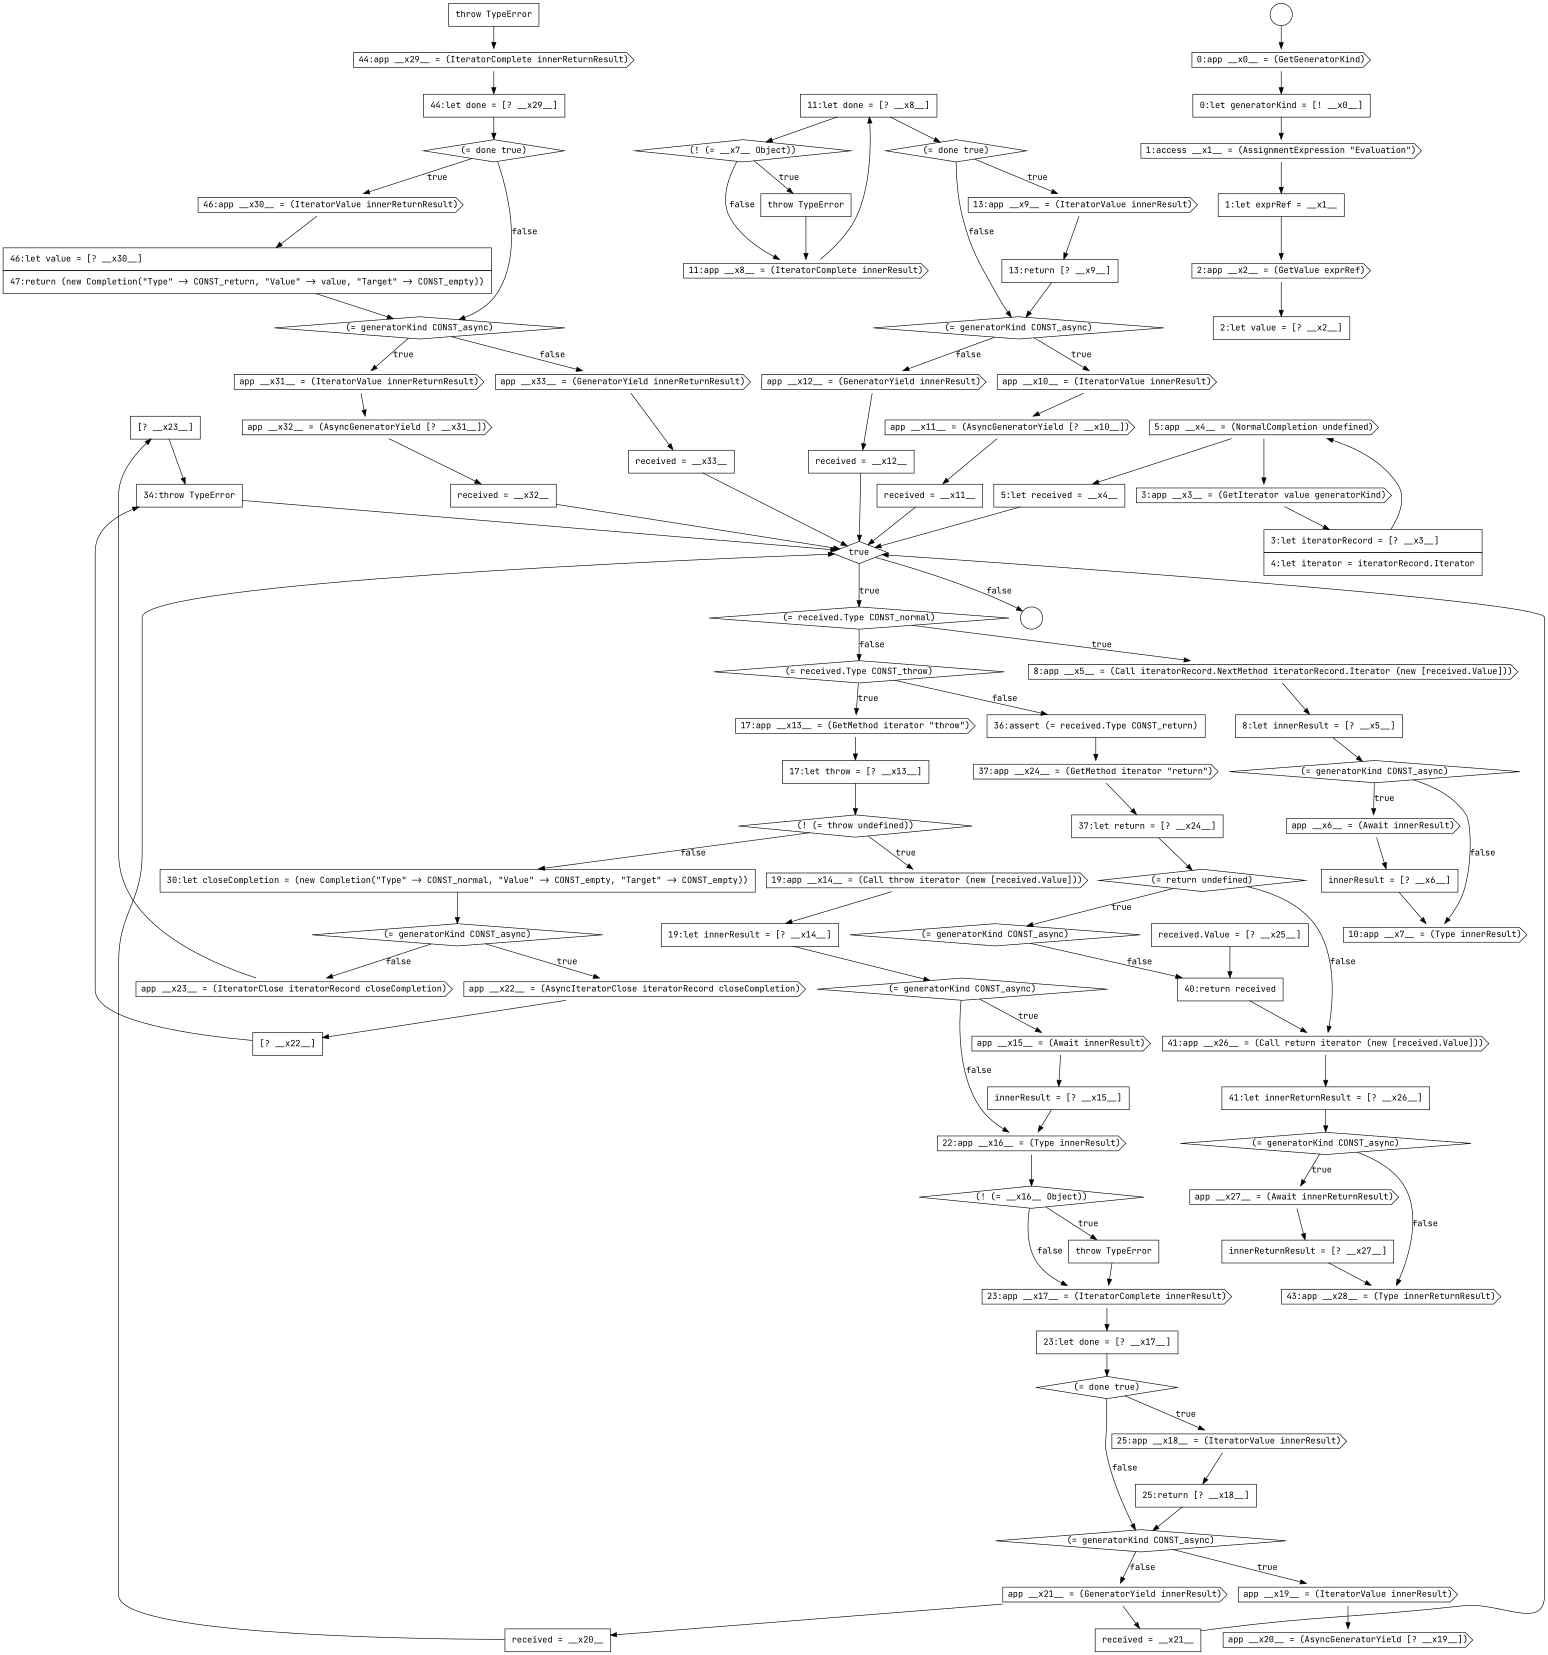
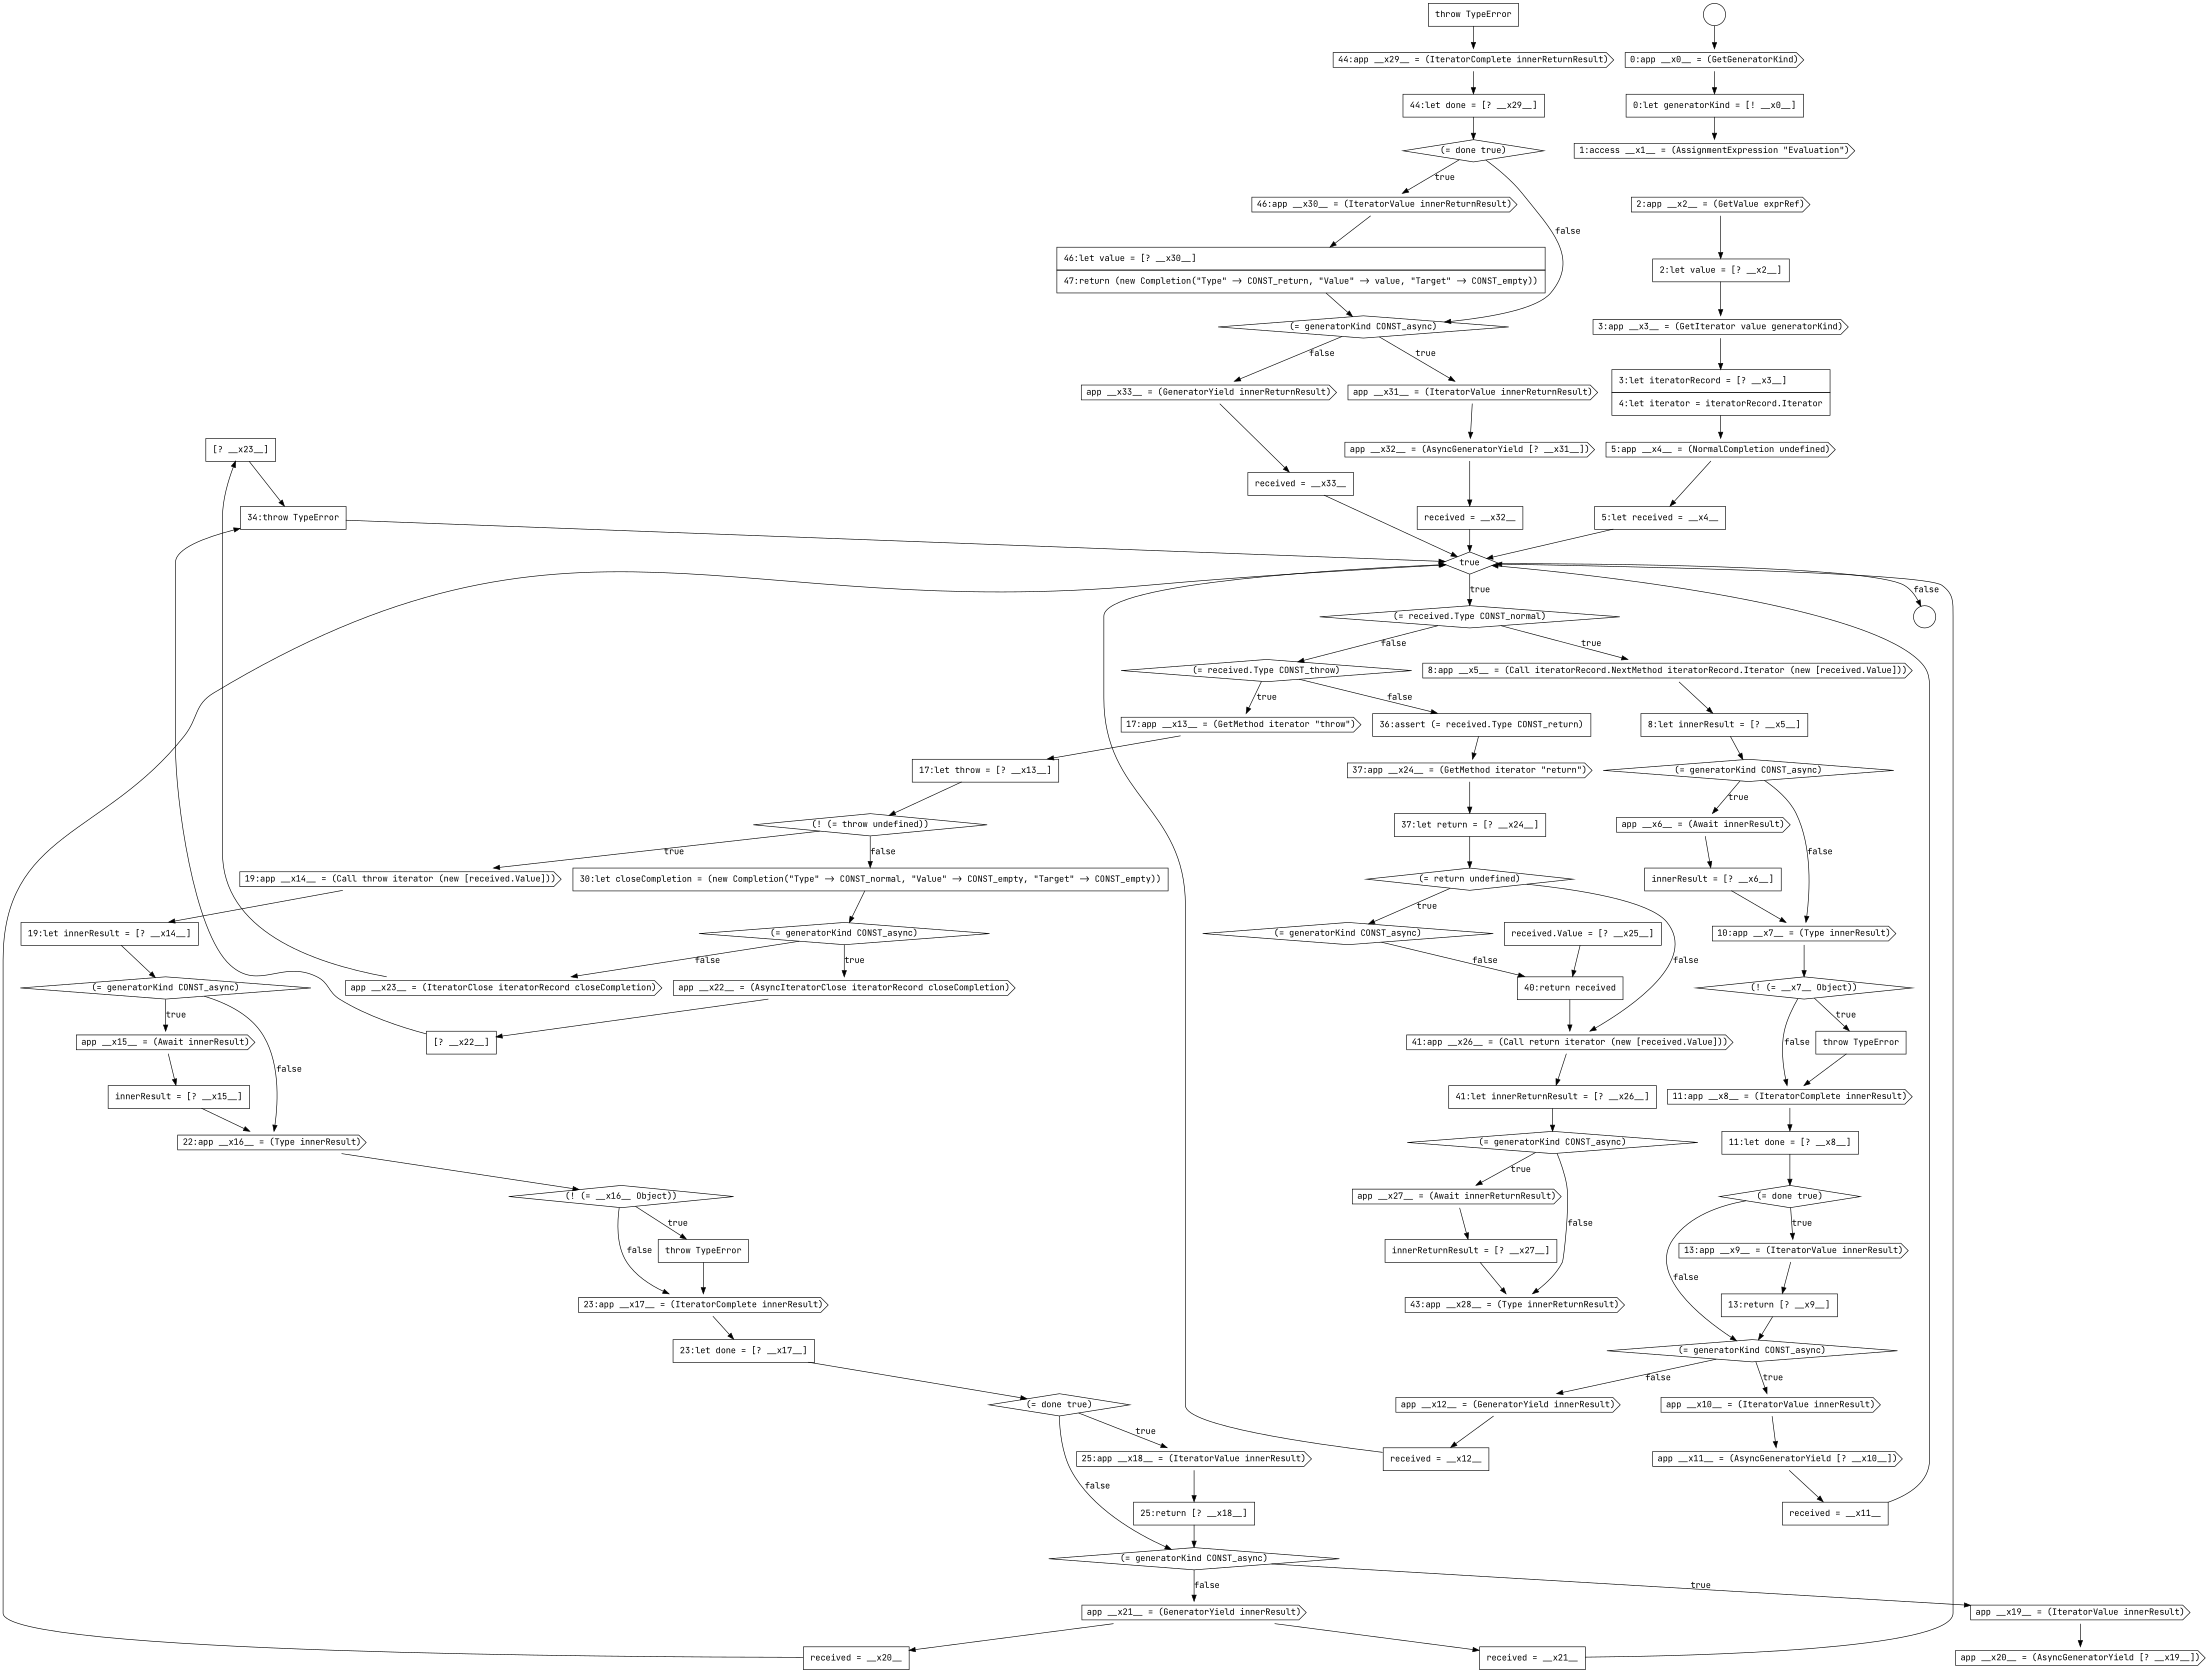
  digraph {
    fontname="JetBrains Mono"
    node [color=black fillcolor=white fontname="JetBrains Mono" shape=none style=filled]
    edge [color=black fontname="JetBrains Mono"]
    n1 [label=<<font color="black">     <table border="0" cellborder="1" cellspacing="0" cellpadding="10">       <tr><td align="left">[? __x23__]</td></tr>     </table>   </font>> margin=0]
    n2 [label=<<font color="black">     <table border="0" cellborder="1" cellspacing="0" cellpadding="10">       <tr><td align="left">34:throw TypeError</td></tr>     </table>   </font>> margin=0]
    n3 [label=<<font color="black">true</font>> shape=diamond]
    n4 [label=<<font color="black">     <table border="0" cellborder="1" cellspacing="0" cellpadding="10">       <tr><td align="left">40:return received</td></tr>     </table>   </font>> margin=0]
    n5 [label=<<font color="black">41:app __x26__ = (Call return iterator (new [received.Value]))</font>> shape=cds]
    n6 [label=<<font color="black">     <table border="0" cellborder="1" cellspacing="0" cellpadding="10">       <tr><td align="left">41:let innerReturnResult = [? __x26__]</td></tr>     </table>   </font>> margin=0]
    n7 [label=<<font color="black">app __x6__ = (Await innerResult)</font>> shape=cds]
    n8 [label=<<font color="black">     <table border="0" cellborder="1" cellspacing="0" cellpadding="10">       <tr><td align="left">innerResult = [? __x6__]</td></tr>     </table>   </font>> margin=0]
    n9 [label=<<font color="black">10:app __x7__ = (Type innerResult)</font>> shape=cds]
    n10 [label=<<font color="black">(= received.Type CONST_throw)</font>> shape=diamond]
    n11 [label=<<font color="black">17:app __x13__ = (GetMethod iterator &quot;throw&quot;)</font>> shape=cds]
    n12 [label=<<font color="black">     <table border="0" cellborder="1" cellspacing="0" cellpadding="10">       <tr><td align="left">36:assert (= received.Type CONST_return)</td></tr>     </table>   </font>> margin=0]
    n13 [label=<<font color="black">     <table border="0" cellborder="1" cellspacing="0" cellpadding="10">       <tr><td align="left">17:let throw = [? __x13__]</td></tr>     </table>   </font>> margin=0]
    n14 [label=<<font color="black">37:app __x24__ = (GetMethod iterator &quot;return&quot;)</font>> shape=cds]
    n15 [label=<<font color="black">     <table border="0" cellborder="1" cellspacing="0" cellpadding="10">       <tr><td align="left">[? __x22__]</td></tr>     </table>   </font>> margin=0]
    n16 [label=<<font color="black">app __x32__ = (AsyncGeneratorYield [? __x31__])</font>> shape=cds]
    n17 [label=<<font color="black">     <table border="0" cellborder="1" cellspacing="0" cellpadding="10">       <tr><td align="left">received = __x32__</td></tr>     </table>   </font>> margin=0]
    n18 [label=<<font color="black">(= generatorKind CONST_async)</font>> shape=diamond]
    n19 [label=<<font color="black">app __x22__ = (AsyncIteratorClose iteratorRecord closeCompletion)</font>> shape=cds]
    n20 [label=<<font color="black">app __x23__ = (IteratorClose iteratorRecord closeCompletion)</font>> shape=cds]
    n21 [label=<<font color="black">13:app __x9__ = (IteratorValue innerResult)</font>> shape=cds]
    n22 [label=<<font color="black">     <table border="0" cellborder="1" cellspacing="0" cellpadding="10">       <tr><td align="left">13:return [? __x9__]</td></tr>     </table>   </font>> margin=0]
    n23 [label=<<font color="black">(= generatorKind CONST_async)</font>> shape=diamond]
    n24 [label=<<font color="black">     <table border="0" cellborder="1" cellspacing="0" cellpadding="10">       <tr><td align="left">5:let received = __x4__</td></tr>     </table>   </font>> margin=0]
    n25 [label=" " shape=circle]
    n26 [label=<<font color="black">(= received.Type CONST_normal)</font>> shape=diamond]
    n27 [label=<<font color="black">(! (= throw undefined))</font>> shape=diamond]
    n28 [label=<<font color="black">19:app __x14__ = (Call throw iterator (new [received.Value]))</font>> shape=cds]
    n29 [label=<<font color="black">     <table border="0" cellborder="1" cellspacing="0" cellpadding="10">       <tr><td align="left">30:let closeCompletion = (new Completion(&quot;Type&quot; -&gt; CONST_normal, &quot;Value&quot; -&gt; CONST_empty, &quot;Target&quot; -&gt; CONST_empty))</td></tr>     </table>   </font>> margin=0]
    n30 [label=<<font color="black">(= generatorKind CONST_async)</font>> shape=diamond]
    n31 [label=<<font color="black">     <table border="0" cellborder="1" cellspacing="0" cellpadding="10">       <tr><td align="left">25:return [? __x18__]</td></tr>     </table>   </font>> margin=0]
    n32 [label=<<font color="black">(= generatorKind CONST_async)</font>> shape=diamond]
    n33 [label=<<font color="black">app __x21__ = (GeneratorYield innerResult)</font>> shape=cds]
    n34 [label=<<font color="black">app __x19__ = (IteratorValue innerResult)</font>> shape=cds]
    n35 [label=<<font color="black">     <table border="0" cellborder="1" cellspacing="0" cellpadding="10">       <tr><td align="left">received = __x21__</td></tr>     </table>   </font>> margin=0]
    n36 [label=<<font color="black">     <table border="0" cellborder="1" cellspacing="0" cellpadding="10">       <tr><td align="left">received = __x20__</td></tr>     </table>   </font>> margin=0]
    n37 [label=<<font color="black">     <table border="0" cellborder="1" cellspacing="0" cellpadding="10">       <tr><td align="left">2:let value = [? __x2__]</td></tr>     </table>   </font>> margin=0]
    n38 [label=<<font color="black">3:app __x3__ = (GetIterator value generatorKind)</font>> shape=cds]
    n39 [label=<<font color="black">     <table border="0" cellborder="1" cellspacing="0" cellpadding="10">       <tr><td align="left">3:let iteratorRecord = [? __x3__]</td></tr>       <tr><td align="left">4:let iterator = iteratorRecord.Iterator</td></tr>     </table>   </font>> margin=0]
    n40 [label=<<font color="black">(= done true)</font>> shape=diamond]
    n41 [label=<<font color="black">(= generatorKind CONST_async)</font>> shape=diamond]
    n42 [label=<<font color="black">46:app __x30__ = (IteratorValue innerReturnResult)</font>> shape=cds]
    n43 [label=<<font color="black">app __x31__ = (IteratorValue innerReturnResult)</font>> shape=cds]
    n44 [label=<<font color="black">app __x33__ = (GeneratorYield innerReturnResult)</font>> shape=cds]
    n45 [label=<<font color="black">     <table border="0" cellborder="1" cellspacing="0" cellpadding="10">       <tr><td align="left">46:let value = [? __x30__]</td></tr>       <tr><td align="left">47:return (new Completion(&quot;Type&quot; -&gt; CONST_return, &quot;Value&quot; -&gt; value, &quot;Target&quot; -&gt; CONST_empty))</td></tr>     </table>   </font>> margin=0]
    n46 [label=<<font color="black">app __x20__ = (AsyncGeneratorYield [? __x19__])</font>> shape=cds]
    n47 [label=<<font color="black">     <table border="0" cellborder="1" cellspacing="0" cellpadding="10">       <tr><td align="left">received = __x33__</td></tr>     </table>   </font>> margin=0]
    n48 [label=<<font color="black">(= generatorKind CONST_async)</font>> shape=diamond]
    n49 [label=<<font color="black">43:app __x28__ = (Type innerReturnResult)</font>> shape=cds]
    n50 [label=<<font color="black">app __x27__ = (Await innerReturnResult)</font>> shape=cds]
    n51 [label=<<font color="black">(! (= __x7__ Object))</font>> shape=diamond]
    n52 [label=<<font color="black">     <table border="0" cellborder="1" cellspacing="0" cellpadding="10">       <tr><td align="left">throw TypeError</td></tr>     </table>   </font>> margin=0]
    n53 [label=<<font color="black">11:app __x8__ = (IteratorComplete innerResult)</font>> shape=cds]
-   n54 [label=<<font color="black">     <table border="0" cellborder="1" cellspacing="0" cellpadding="10">       <tr><td align="left">1:let exprRef = __x1__</td></tr>     </table>   </font>> margin=0]
    n55 [label=<<font color="black">2:app __x2__ = (GetValue exprRef)</font>> shape=cds]
    n56 [label=<<font color="black">app __x15__ = (Await innerResult)</font>> shape=cds]
    n57 [label=<<font color="black">     <table border="0" cellborder="1" cellspacing="0" cellpadding="10">       <tr><td align="left">innerResult = [? __x15__]</td></tr>     </table>   </font>> margin=0]
    n58 [label=<<font color="black">22:app __x16__ = (Type innerResult)</font>> shape=cds]
    n59 [label=<<font color="black">app __x11__ = (AsyncGeneratorYield [? __x10__])</font>> shape=cds]
    n60 [label=<<font color="black">     <table border="0" cellborder="1" cellspacing="0" cellpadding="10">       <tr><td align="left">received = __x11__</td></tr>     </table>   </font>> margin=0]
    n61 [label=<<font color="black">     <table border="0" cellborder="1" cellspacing="0" cellpadding="10">       <tr><td align="left">throw TypeError</td></tr>     </table>   </font>> margin=0]
    n62 [label=<<font color="black">23:app __x17__ = (IteratorComplete innerResult)</font>> shape=cds]
    n63 [label=<<font color="black">     <table border="0" cellborder="1" cellspacing="0" cellpadding="10">       <tr><td align="left">23:let done = [? __x17__]</td></tr>     </table>   </font>> margin=0]
    n64 [label=<<font color="black">8:app __x5__ = (Call iteratorRecord.NextMethod iteratorRecord.Iterator (new [received.Value]))</font>> shape=cds]
    n65 [label=<<font color="black">     <table border="0" cellborder="1" cellspacing="0" cellpadding="10">       <tr><td align="left">8:let innerResult = [? __x5__]</td></tr>     </table>   </font>> margin=0]
    n66 [label=<<font color="black">(= generatorKind CONST_async)</font>> shape=diamond]
    n67 [label=<<font color="black">     <table border="0" cellborder="1" cellspacing="0" cellpadding="10">       <tr><td align="left">44:let done = [? __x29__]</td></tr>     </table>   </font>> margin=0]
    n68 [label=<<font color="black">app __x12__ = (GeneratorYield innerResult)</font>> shape=cds]
    n69 [label=<<font color="black">app __x10__ = (IteratorValue innerResult)</font>> shape=cds]
    n70 [label=<<font color="black">25:app __x18__ = (IteratorValue innerResult)</font>> shape=cds]
    n71 [label=<<font color="black">0:app __x0__ = (GetGeneratorKind)</font>> shape=cds]
    n72 [label=<<font color="black">     <table border="0" cellborder="1" cellspacing="0" cellpadding="10">       <tr><td align="left">0:let generatorKind = [! __x0__]</td></tr>     </table>   </font>> margin=0]
    n73 [label=<<font color="black">1:access __x1__ = (AssignmentExpression &quot;Evaluation&quot;)</font>> shape=cds]
    n74 [label=<<font color="black">     <table border="0" cellborder="1" cellspacing="0" cellpadding="10">       <tr><td align="left">19:let innerResult = [? __x14__]</td></tr>     </table>   </font>> margin=0]
    n75 [label=<<font color="black">(= generatorKind CONST_async)</font>> shape=diamond]
    n76 [label=<<font color="black">(= done true)</font>> shape=diamond]
    n77 [label=<<font color="black">(= return undefined)</font>> shape=diamond]
    n78 [label=<<font color="black">44:app __x29__ = (IteratorComplete innerReturnResult)</font>> shape=cds]
    n79 [label=<<font color="black">     <table border="0" cellborder="1" cellspacing="0" cellpadding="10">       <tr><td align="left">throw TypeError</td></tr>     </table>   </font>> margin=0]
    n80 [label=<<font color="black">(! (= __x16__ Object))</font>> shape=diamond]
    n81 [label=<<font color="black">5:app __x4__ = (NormalCompletion undefined)</font>> shape=cds]
    n82 [label=<<font color="black">     <table border="0" cellborder="1" cellspacing="0" cellpadding="10">       <tr><td align="left">innerReturnResult = [? __x27__]</td></tr>     </table>   </font>> margin=0]
    n83 [label=<<font color="black">     <table border="0" cellborder="1" cellspacing="0" cellpadding="10">       <tr><td align="left">11:let done = [? __x8__]</td></tr>     </table>   </font>> margin=0]
    n84 [label=<<font color="black">     <table border="0" cellborder="1" cellspacing="0" cellpadding="10">       <tr><td align="left">37:let return = [? __x24__]</td></tr>     </table>   </font>> margin=0]
    n85 [label=<<font color="black">     <table border="0" cellborder="1" cellspacing="0" cellpadding="10">       <tr><td align="left">received.Value = [? __x25__]</td></tr>     </table>   </font>> margin=0]
    n86 [label=<<font color="black">     <table border="0" cellborder="1" cellspacing="0" cellpadding="10">       <tr><td align="left">received = __x12__</td></tr>     </table>   </font>> margin=0]
    n87 [label=" " shape=circle]
    n88 [label=<<font color="black">(= done true)</font>> shape=diamond]
    n1 -> n2
    n2 -> n3
    n3 -> n25 [label=<<font color="black">false</font>>]
    n3 -> n26 [label=<<font color="black">true</font>>]
    n4 -> n5
    n5 -> n6
    n6 -> n48
    n7 -> n8
    n8 -> n9
-   n83 -> n51
+   n9 -> n51
    n10 -> n11 [label=<<font color="black">true</font>>]
    n10 -> n12 [label=<<font color="black">false</font>>]
    n11 -> n13
    n12 -> n14
    n13 -> n27
    n14 -> n84
    n15 -> n2
    n16 -> n17
    n17 -> n3
    n18 -> n19 [label=<<font color="black">true</font>>]
    n18 -> n20 [label=<<font color="black">false</font>>]
    n19 -> n15
    n20 -> n1
    n21 -> n22
    n22 -> n23
    n23 -> n68 [label=<<font color="black">false</font>>]
    n23 -> n69 [label=<<font color="black">true</font>>]
    n24 -> n3
    n26 -> n10 [label=<<font color="black">false</font>>]
    n26 -> n64 [label=<<font color="black">true</font>>]
    n27 -> n28 [label=<<font color="black">true</font>>]
    n27 -> n29 [label=<<font color="black">false</font>>]
    n28 -> n74
    n29 -> n18
    n30 -> n4 [label=<<font color="black">false</font>>]
    n31 -> n32
    n32 -> n33 [label=<<font color="black">false</font>>]
    n32 -> n34 [label=<<font color="black">true</font>>]
    n33 -> n35
    n33 -> n36
    n34 -> n46
    n35 -> n3
    n36 -> n3
-   n81 -> n38
+   n37 -> n38
    n38 -> n39
    n39 -> n81
    n40 -> n41 [label=<<font color="black">false</font>>]
    n40 -> n42 [label=<<font color="black">true</font>>]
    n41 -> n43 [label=<<font color="black">true</font>>]
    n41 -> n44 [label=<<font color="black">false</font>>]
    n42 -> n45
    n43 -> n16
    n44 -> n47
    n45 -> n41
    n47 -> n3
    n48 -> n49 [label=<<font color="black">false</font>>]
    n48 -> n50 [label=<<font color="black">true</font>>]
    n50 -> n82
    n51 -> n52 [label=<<font color="black">true</font>>]
    n51 -> n53 [label=<<font color="black">false</font>>]
    n52 -> n53
    n53 -> n83
-   n54 -> n55
    n55 -> n37
    n56 -> n57
    n57 -> n58
    n58 -> n80
    n59 -> n60
    n60 -> n3
    n61 -> n62
    n62 -> n63
    n63 -> n76
    n64 -> n65
    n65 -> n66
    n66 -> n7 [label=<<font color="black">true</font>>]
    n66 -> n9 [label=<<font color="black">false</font>>]
    n67 -> n40
    n68 -> n86
    n69 -> n59
    n70 -> n31
    n71 -> n72
    n72 -> n73
-   n73 -> n54
    n74 -> n75
    n75 -> n56 [label=<<font color="black">true</font>>]
    n75 -> n58 [label=<<font color="black">false</font>>]
    n76 -> n32 [label=<<font color="black">false</font>>]
    n76 -> n70 [label=<<font color="black">true</font>>]
    n77 -> n5 [label=<<font color="black">false</font>>]
    n77 -> n30 [label=<<font color="black">true</font>>]
    n78 -> n67
    n79 -> n78
    n80 -> n61 [label=<<font color="black">true</font>>]
    n80 -> n62 [label=<<font color="black">false</font>>]
    n81 -> n24
    n82 -> n49
    n83 -> n88
    n84 -> n77
    n85 -> n4
    n86 -> n3
    n87 -> n71
    n88 -> n21 [label=<<font color="black">true</font>>]
    n88 -> n23 [label=<<font color="black">false</font>>]
  }
